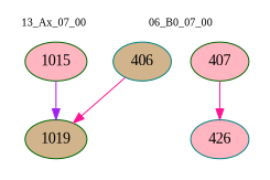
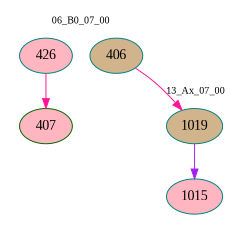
  digraph {
    fontname="Liberation Serif"
    node [color=darkgreen fillcolor=lightpink fontname="Liberation Serif" style=filled]
    edge [color=deeppink fontname="Liberation Serif"]
-   n1 [fillcolor=tan label=1019]
-   n2 [label=1015]
+   n1 [color=teal fillcolor=tan label=1019]
+   n2 [color=teal label=1015]
    n3 [color=teal fillcolor=tan label=406]
    n4 [label=407]
    n5 [color=teal label=426]
    subgraph cluster_1 {
      color=white
      fontsize=10
      label="13_Ax_07_00"
      n1
      n2
    }
    subgraph cluster_2 {
      color=white
      fontsize=10
      label="06_B0_07_00"
      n3
      n4
      n5
    }
-   n2 -> n1 [color=purple]
+   n1 -> n2 [color=purple]
    n3 -> n1
-   n4 -> n5
+   n5 -> n4
  }
